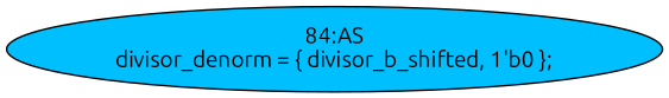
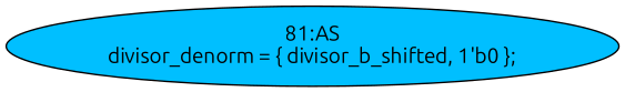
  strict digraph {
    fontname=Ubuntu
-   n1 [ast="<pyverilog.vparser.ast.Assign object at 0x7f284bca9050>" def_var="['divisor_denorm']" fillcolor=deepskyblue label="84:AS\ndivisor_denorm = { divisor_b_shifted, 1'b0 };" statements="[]" style=filled typ=Assign use_var="['divisor_b_shifted']" fontname=Ubuntu]
+   n1 [ast="<pyverilog.vparser.ast.Assign object at 0x7f284bca9050>" def_var="['divisor_denorm']" fillcolor=deepskyblue label="81:AS\ndivisor_denorm = { divisor_b_shifted, 1'b0 };" statements="[]" style=filled typ=Assign use_var="['divisor_b_shifted']" fontname=Ubuntu]
  }
